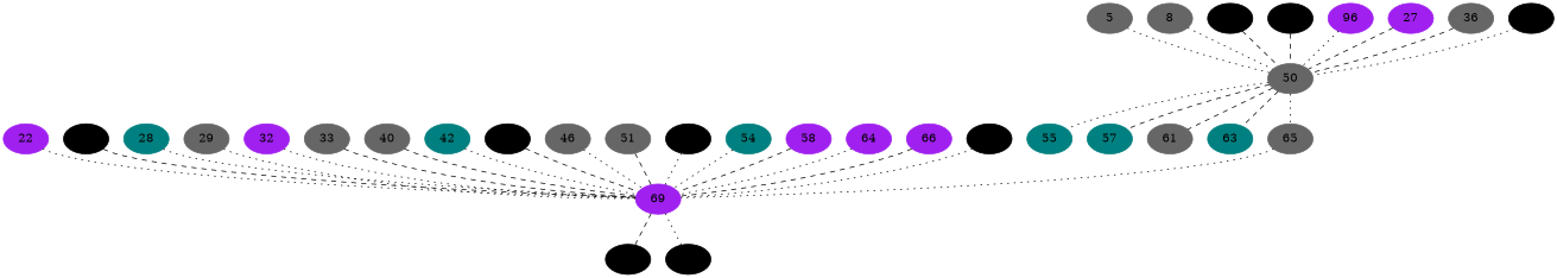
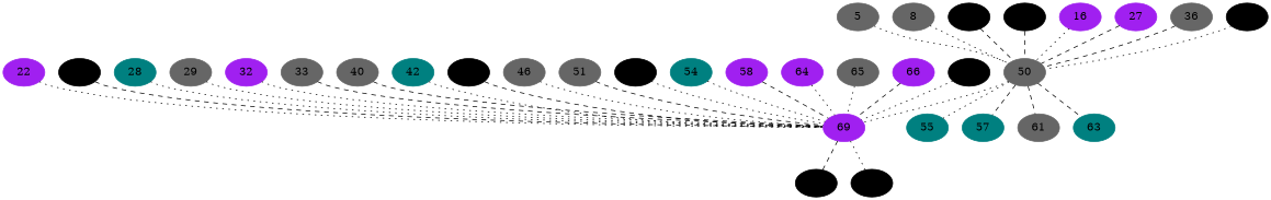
  graph {
    node [color=gray40 style=filled]
    edge [style=dotted]
    50 [super="+23+2"]
    69 [color=purple super="+35+37+68+59"]
    55 [color=teal]
    57 [color=teal]
    61
    63 [color=teal]
    5
    8
    11 [color=black]
    12 [color=black]
-   16 [color=purple label=96]
+   16 [color=purple]
    70 [color=black]
    71 [color=black]
    22 [color=purple]
    25 [color=black]
    27 [color=purple]
    28 [color=teal]
    29
    32 [color=purple super="+30"]
    33 [super="+18"]
    36
    40
    42 [color=teal super="+20"]
    44 [color=black super="+31"]
    46
    47 [color=black]
    51
    52 [color=black]
    54 [color=teal]
    58 [color=purple super="+56"]
    64 [color=purple super="+38+39+62"]
    65
    66 [color=purple]
    67 [color=black]
-   50 -- 65 [weight=16]
+   50 -- 69 [weight=16]
    50 -- 55
    50 -- 57 [style=dashed]
    50 -- 61 [style=dashed]
    50 -- 63 [style=dashed]
    69 -- 70 [style=dashed]
    69 -- 71
    5 -- 50
    8 -- 50 [weight=2]
    11 -- 50 [style=dashed]
    12 -- 50 [style=dashed]
    16 -- 50
    22 -- 69
    25 -- 69 [style=dashed]
    27 -- 50 [style=dashed]
    28 -- 69
    29 -- 69
    32 -- 69
    33 -- 69 [style=dashed]
    36 -- 50 [style=dashed]
    40 -- 69 [style=dashed]
    42 -- 69
    44 -- 69 [style=dashed]
    46 -- 69
    47 -- 50
    51 -- 69 [style=dashed]
    52 -- 69
    54 -- 69 [weight=2]
    58 -- 69 [style=dashed weight=2]
    64 -- 69 [weight=3]
    65 -- 69
    66 -- 69 [style=dashed]
    67 -- 69
  }
